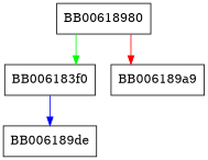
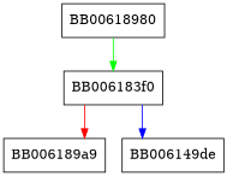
  digraph {
    splines=ortho
    node [shape=box]
    n1 [label=BB006183f0]
    BB00618980
    BB006189a9
-   BB006189de
+   BB006189de [label=BB006149de]
    n1 -> BB006189de [color=blue]
    BB00618980 -> n1 [color=green]
-   BB00618980 -> BB006189a9 [color=red]
+   n1 -> BB006189a9 [color=red]
  }
